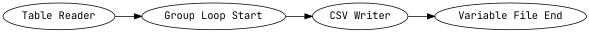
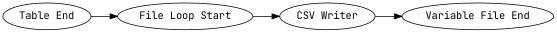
  digraph {
    fontname="JetBrains Mono"
    rankdir=LR
    node [fontname="JetBrains Mono"]
    edge [fontname="JetBrains Mono"]
    n1 [label="CSV Writer"]
    n2 [label="Variable File End"]
-   n3 [label="Table Reader"]
-   n4 [label="Group Loop Start"]
+   n3 [label="Table End"]
+   n4 [label="File Loop Start"]
    n1 -> n2
    n3 -> n4
    n4 -> n1
  }
